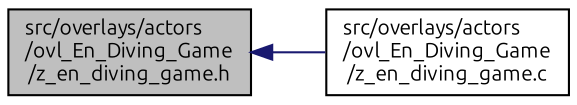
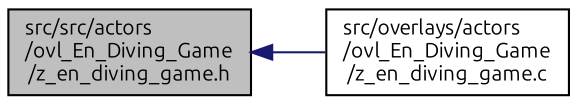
  digraph {
    rankdir=LR
    fontname=Ubuntu
    node [color=black fontname=Ubuntu fontsize=10 shape=record style=filled]
-   n1 [fillcolor=grey75 fontcolor=black height=0.2 label="src/overlays/actors\l/ovl_En_Diving_Game\l/z_en_diving_game.h" width=0.4]
+   n1 [fillcolor=grey75 fontcolor=black height=0.2 label="src/src/actors\l/ovl_En_Diving_Game\l/z_en_diving_game.h" width=0.4]
    n2 [fillcolor=white height=0.2 label="src/overlays/actors\l/ovl_En_Diving_Game\l/z_en_diving_game.c" width=0.4]
    n1 -> n2 [color=midnightblue dir=back fontname=Ubuntu fontsize=10 labelfontname=Helvetica labelfontsize=10 style=solid]
  }
